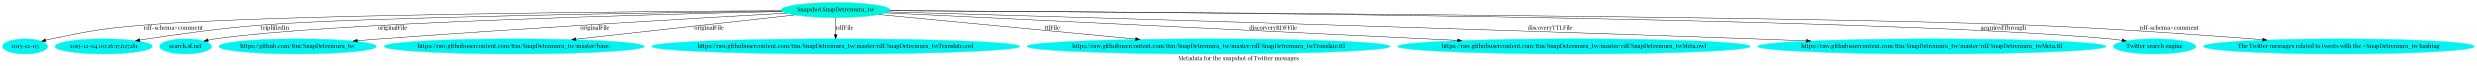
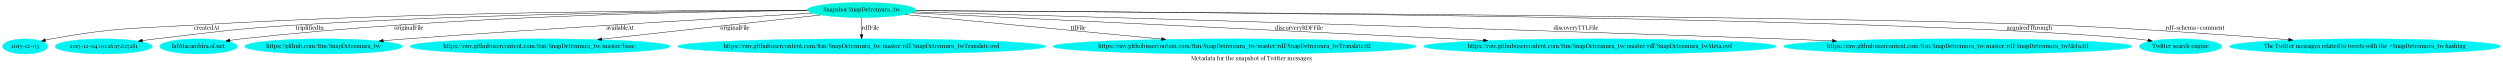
  digraph {
    fontname="Playfair Display"
    label="Metadata for the snapshot of Twitter messages"
    node [color="#02F3F1" fontname="Playfair Display" style=filled]
    edge [fontname="Playfair Display"]
    "Snapshot SnapDetremura_tw" [color="#02F3DD"]
    n2 [label="2015-12-03"]
    n3 [label="2015-12-04 00:26:17.627281"]
-   n4 [label="search.sf.net"]
+   n4 [label="labMacambira.sf.net"]
    n5 [label="https://github.com/ttm/SnapDetremura_tw"]
    n6 [label="https://raw.githubusercontent.com/ttm/SnapDetremura_tw/master/base/"]
    n7 [label="https://raw.githubusercontent.com/ttm/SnapDetremura_tw/master/rdf/SnapDetremura_twTranslate.owl"]
    n8 [label="https://raw.githubusercontent.com/ttm/SnapDetremura_tw/master/rdf/SnapDetremura_twTranslate.ttl"]
    n9 [label="https://raw.githubusercontent.com/ttm/SnapDetremura_tw/master/rdf/SnapDetremura_twMeta.owl"]
    n10 [label="https://raw.githubusercontent.com/ttm/SnapDetremura_tw/master/rdf/SnapDetremura_twMeta.ttl"]
    n11 [label="Twitter search engine"]
    n12 [label="The Twitter messages related to tweets with the #SnapDetremura_tw hashtag"]
-   "Snapshot SnapDetremura_tw" -> n2 [label="rdf-schema#comment"]
+   "Snapshot SnapDetremura_tw" -> n2 [label=createdAt]
    "Snapshot SnapDetremura_tw" -> n3 [label=triplifiedIn]
    "Snapshot SnapDetremura_tw" -> n4 [label=originalFile]
-   "Snapshot SnapDetremura_tw" -> n5 [label=originalFile]
+   "Snapshot SnapDetremura_tw" -> n5 [label=availableAt]
    "Snapshot SnapDetremura_tw" -> n6 [label=originalFile]
    "Snapshot SnapDetremura_tw" -> n7 [label=rdfFile]
    "Snapshot SnapDetremura_tw" -> n8 [label=ttlFile]
    "Snapshot SnapDetremura_tw" -> n9 [label=discorveryRDFFile]
    "Snapshot SnapDetremura_tw" -> n10 [label=discoveryTTLFile]
    "Snapshot SnapDetremura_tw" -> n11 [label=acquiredThrough]
    "Snapshot SnapDetremura_tw" -> n12 [label="rdf-schema#comment"]
  }
